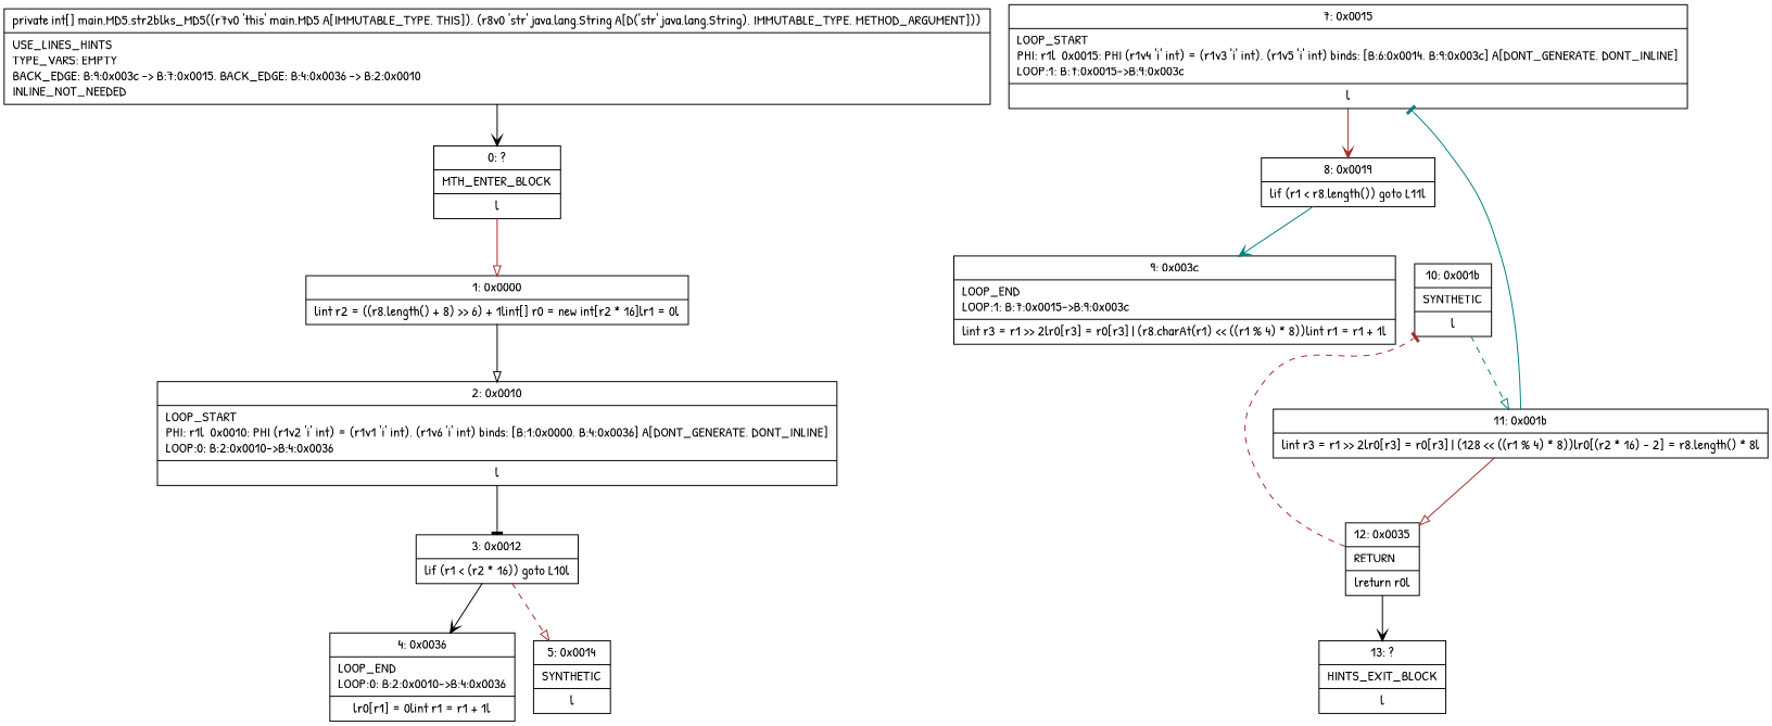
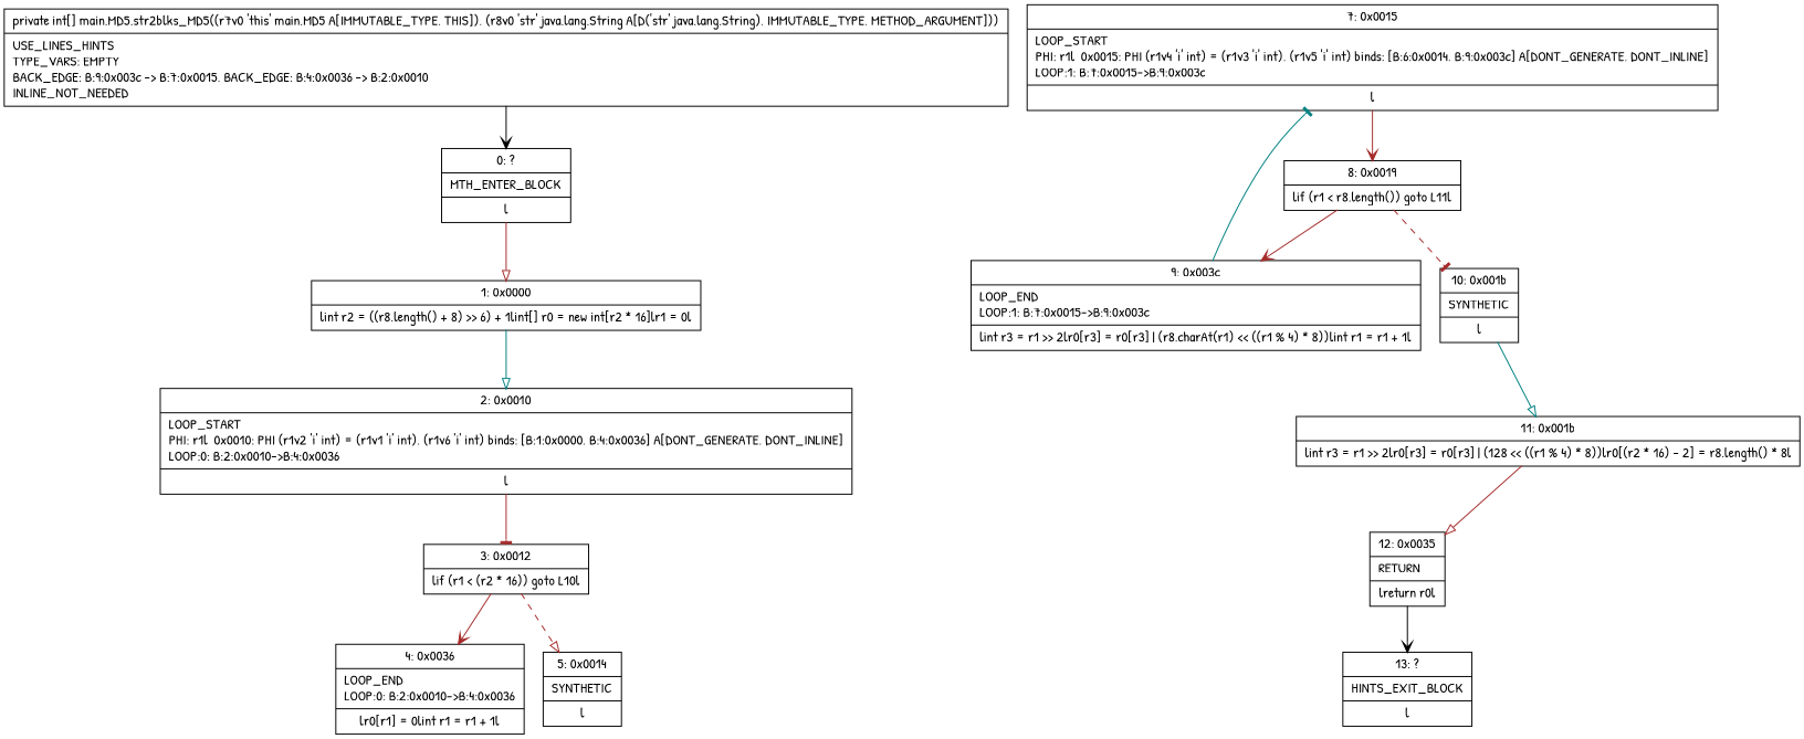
  digraph {
    fontname="Patrick Hand"
    node [fontname="Patrick Hand" shape=record]
    edge [arrowhead=onormal color=brown fontname="Patrick Hand"]
    n1 [label="{0\:\ ?|MTH_ENTER_BLOCK\l|l}"]
    n2 [label="{1\:\ 0x0000|lint r2 = ((r8.length() + 8) \>\> 6) + 1lint[] r0 = new int[r2 * 16]lr1 = 0l}"]
    n3 [label="{2\:\ 0x0010|LOOP_START\lPHI: r1l  0x0010: PHI (r1v2 'i' int) = (r1v1 'i' int), (r1v6 'i' int) binds: [B:1:0x0000, B:4:0x0036] A[DONT_GENERATE, DONT_INLINE]\lLOOP:0: B:2:0x0010\-\>B:4:0x0036\l|l}"]
    n4 [label="{3\:\ 0x0012|lif (r1 \< (r2 * 16)) goto L10l}"]
    n5 [label="{4\:\ 0x0036|LOOP_END\lLOOP:0: B:2:0x0010\-\>B:4:0x0036\l|lr0[r1] = 0lint r1 = r1 + 1l}"]
    n6 [label="{5\:\ 0x0014|SYNTHETIC\l|l}"]
    n7 [label="{7\:\ 0x0015|LOOP_START\lPHI: r1l  0x0015: PHI (r1v4 'i' int) = (r1v3 'i' int), (r1v5 'i' int) binds: [B:6:0x0014, B:9:0x003c] A[DONT_GENERATE, DONT_INLINE]\lLOOP:1: B:7:0x0015\-\>B:9:0x003c\l|l}"]
    n8 [label="{8\:\ 0x0019|lif (r1 \< r8.length()) goto L11l}"]
    n9 [label="{9\:\ 0x003c|LOOP_END\lLOOP:1: B:7:0x0015\-\>B:9:0x003c\l|lint r3 = r1 \>\> 2lr0[r3] = r0[r3] \| (r8.charAt(r1) \<\< ((r1 % 4) * 8))lint r1 = r1 + 1l}"]
    n10 [label="{10\:\ 0x001b|SYNTHETIC\l|l}"]
    n11 [label="{11\:\ 0x001b|lint r3 = r1 \>\> 2lr0[r3] = r0[r3] \| (128 \<\< ((r1 % 4) * 8))lr0[(r2 * 16) \- 2] = r8.length() * 8l}"]
    n12 [label="{12\:\ 0x0035|RETURN\l|lreturn r0l}"]
    n13 [label="{13\:\ ?|HINTS_EXIT_BLOCK\l|l}"]
    n14 [label="{private int[] main.MD5.str2blks_MD5((r7v0 'this' main.MD5 A[IMMUTABLE_TYPE, THIS]), (r8v0 'str' java.lang.String A[D('str' java.lang.String), IMMUTABLE_TYPE, METHOD_ARGUMENT]))  | USE_LINES_HINTS\lTYPE_VARS: EMPTY\lBACK_EDGE: B:9:0x003c \-\> B:7:0x0015, BACK_EDGE: B:4:0x0036 \-\> B:2:0x0010\lINLINE_NOT_NEEDED\l}"]
    n1 -> n2
-   n2 -> n3 [color=black]
-   n3 -> n4 [arrowhead=tee color=black]
-   n4 -> n5 [arrowhead=vee color=black]
+   n2 -> n3 [color=teal]
+   n3 -> n4 [arrowhead=tee]
+   n4 -> n5 [arrowhead=vee]
    n4 -> n6 [style=dashed]
    n7 -> n8 [arrowhead=vee]
-   n8 -> n9 [arrowhead=vee color=teal]
-   n12 -> n10 [arrowhead=tee style=dashed]
-   n11 -> n7 [arrowhead=tee color=teal]
-   n10 -> n11 [color=teal style=dashed]
+   n8 -> n9 [arrowhead=vee]
+   n8 -> n10 [arrowhead=tee style=dashed]
+   n9 -> n7 [arrowhead=tee color=teal]
+   n10 -> n11 [color=teal]
    n11 -> n12
    n12 -> n13 [arrowhead=vee color=black]
    n14 -> n1 [arrowhead=vee color=black]
  }
